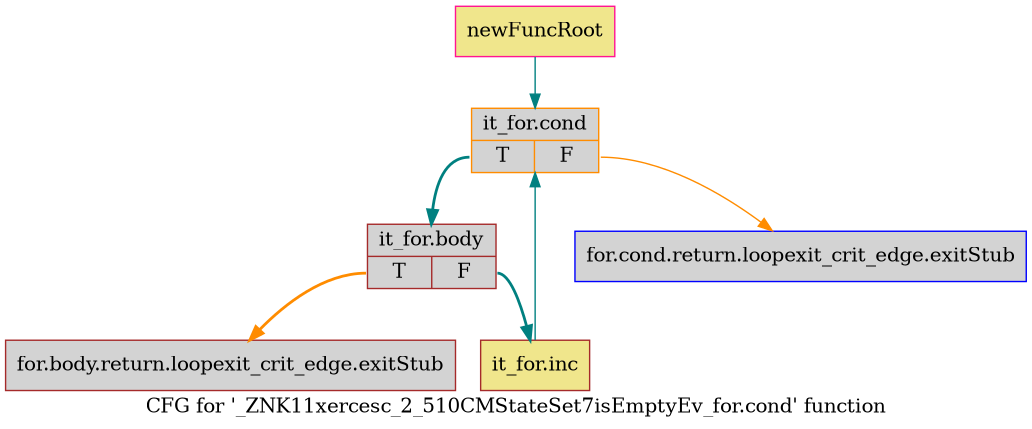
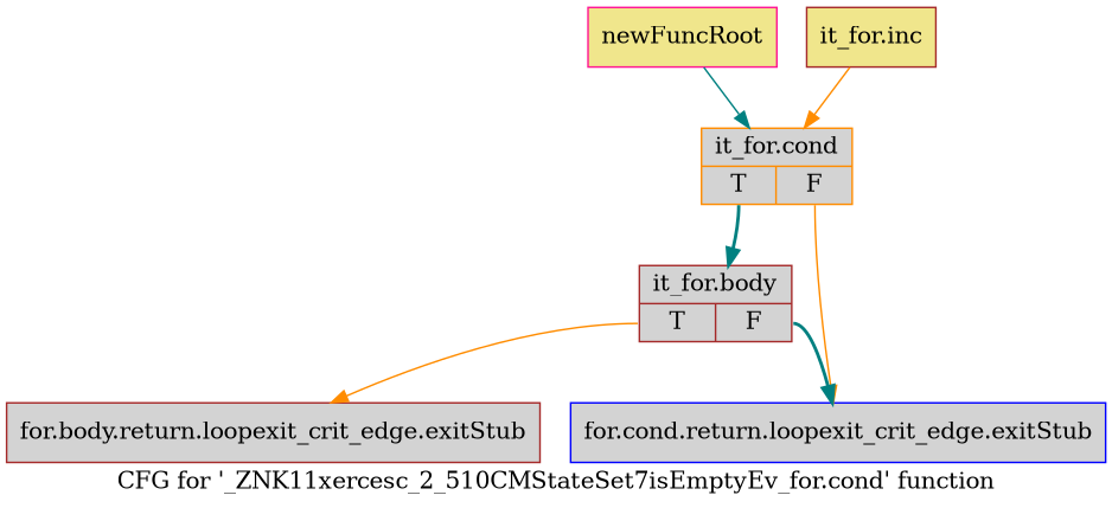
  digraph {
    label="CFG for '_ZNK11xercesc_2_510CMStateSet7isEmptyEv_for.cond' function"
    node [color=brown fillcolor=lightgrey shape=record style=filled]
    edge [color=teal style=solid]
    n1 [color=deeppink fillcolor=khaki label="{newFuncRoot}"]
    n2 [color=darkorange label="{it_for.cond|{<s0>T|<s1>F}}"]
    n3 [color=blue label="{for.cond.return.loopexit_crit_edge.exitStub}"]
    n4 [label="{it_for.body|{<s0>T|<s1>F}}"]
    n5 [label="{for.body.return.loopexit_crit_edge.exitStub}"]
    n6 [fillcolor=khaki label="{it_for.inc}"]
    n1 -> n2
    n2 -> n3 [color=darkorange tailport=s1]
    n2 -> n4 [style=bold tailport=s0]
-   n4 -> n5 [color=darkorange style=bold tailport=s0]
-   n4 -> n6 [style=bold tailport=s1]
-   n6 -> n2
+   n4 -> n5 [color=darkorange tailport=s0]
+   n4 -> n3 [style=bold tailport=s1]
+   n6 -> n2 [color=darkorange]
  }
